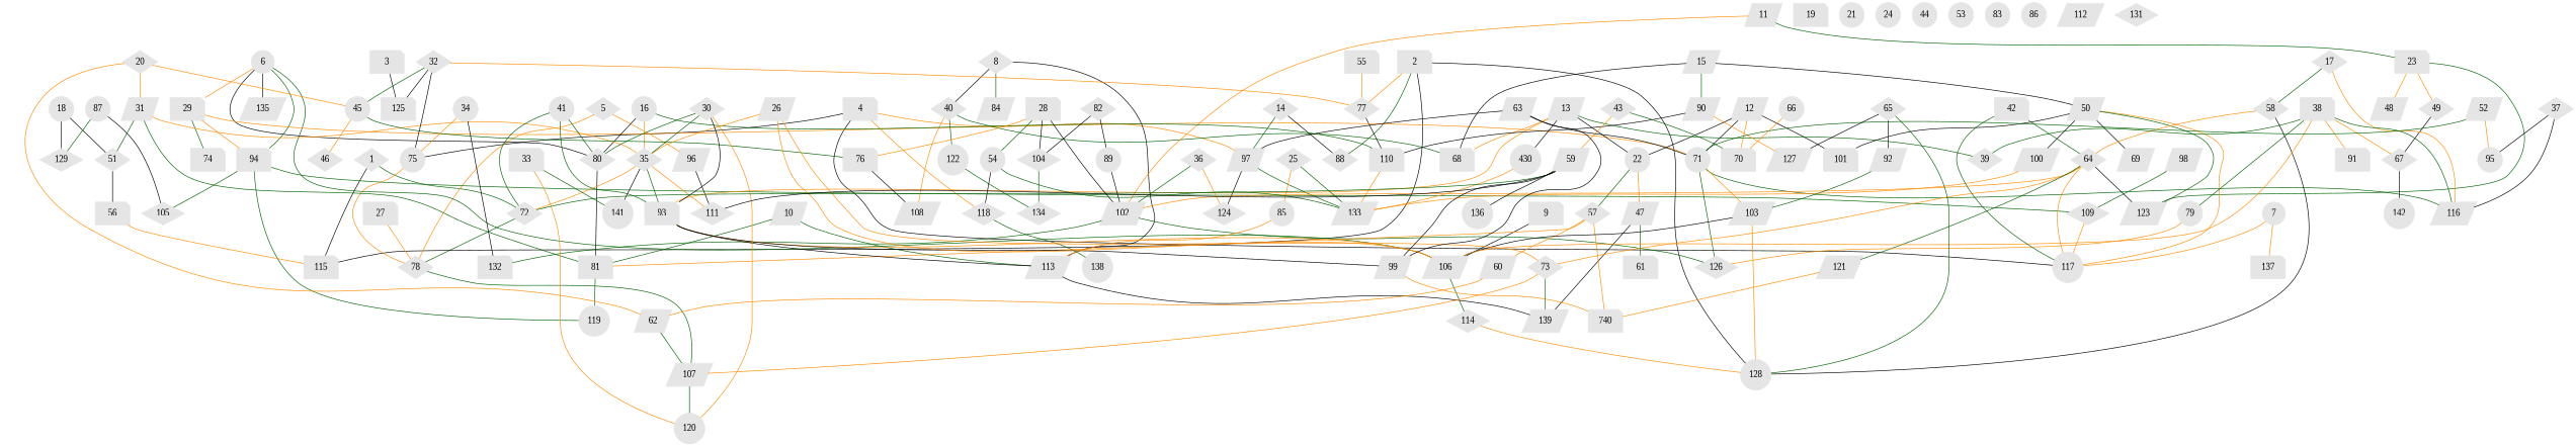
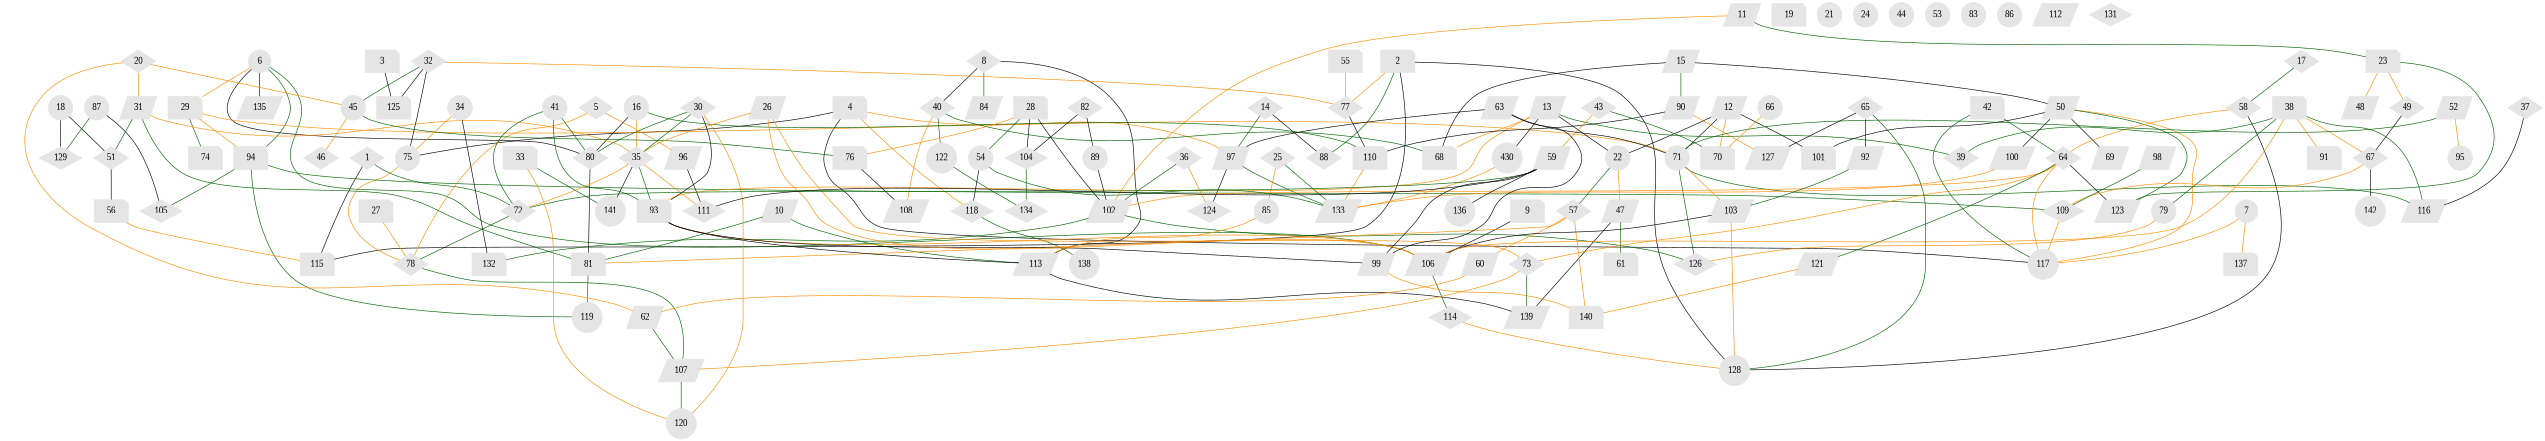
  graph {
    fontname="Liberation Serif"
    node [color=gray90 fontname="Liberation Serif" shape=diamond style=filled]
    edge [color=darkorange fontname="Liberation Serif"]
    1
    72
    115 [shape=note]
    78
    2 [shape=note]
    77
    88
    128 [shape=circle]
    110 [shape=note]
    3 [shape=note]
    125 [shape=note]
    4 [shape=note]
    75 [shape=circle]
    97 [shape=parallelogram]
    117 [shape=circle]
    118
    133 [shape=parallelogram]
    124
    138 [shape=circle]
    5
    96 [shape=parallelogram]
    107 [shape=parallelogram]
    111
    6 [shape=circle]
    29 [shape=note]
    80
    94 [shape=note]
    106 [shape=parallelogram]
    135 [shape=parallelogram]
    71 [shape=circle]
    74 [shape=note]
    81 [shape=note]
    109
    119 [shape=circle]
    105
    114
    7 [shape=circle]
    137 [shape=note]
    8
    40
    84 [shape=parallelogram]
    113 [shape=parallelogram]
    68 [shape=note]
    108 [shape=parallelogram]
    122 [shape=circle]
    139 [shape=parallelogram]
    9 [shape=note]
    10 [shape=parallelogram]
    11 [shape=parallelogram]
    23 [shape=note]
    102 [shape=parallelogram]
    48 [shape=parallelogram]
    49
    123 [shape=parallelogram]
    132 [shape=note]
    126
    12 [shape=parallelogram]
    22 [shape=circle]
    70 [shape=note]
    101 [shape=note]
    47 [shape=parallelogram]
    57
    116 [shape=parallelogram]
    103 [shape=parallelogram]
    13 [shape=parallelogram]
    39
    93 [shape=note]
    n68 [label=430 shape=circle]
    99 [shape=parallelogram]
    14
    15 [shape=parallelogram]
    50 [shape=parallelogram]
    90 [shape=parallelogram]
    69 [shape=parallelogram]
    100 [shape=parallelogram]
    127 [shape=parallelogram]
    16 [shape=circle]
    35
    141 [shape=circle]
    17
    58
    64
    18 [shape=circle]
    51
    129
    56 [shape=note]
    19 [shape=note]
    31 [shape=parallelogram]
    20
    45 [shape=circle]
    62 [shape=parallelogram]
    76 [shape=note]
    46
    21 [shape=circle]
    61 [shape=note]
    60 [shape=parallelogram]
-   140 [shape=note label=740]
+   140 [shape=note]
    67
    24 [shape=circle]
    85 [shape=circle]
    25
    26 [shape=parallelogram]
    73
    27 [shape=note]
    28 [shape=note]
    54 [shape=circle]
    104
    134
    30
    120 [shape=circle]
    32
    33 [shape=note]
    34 [shape=circle]
    36
    37
    95 [shape=circle]
    38 [shape=note]
    79 [shape=circle]
    91 [shape=note]
    142 [shape=circle]
    41 [shape=circle]
    42 [shape=note]
    121 [shape=parallelogram]
    43
    59 [shape=parallelogram]
    136 [shape=circle]
    44 [shape=circle]
    52 [shape=parallelogram]
    53 [shape=circle]
    55 [shape=note]
    63 [shape=parallelogram]
    65
    92 [shape=parallelogram]
    66 [shape=circle]
    82
    89 [shape=circle]
    83 [shape=circle]
    86 [shape=circle]
    87 [shape=circle]
    98 [shape=parallelogram]
    112 [shape=parallelogram]
    131
    1 -- 72 [color=darkgreen]
    1 -- 115 [color=black]
    72 -- 78 [color=darkgreen]
    78 -- 107 [color=darkgreen]
    2 -- 115 [color=black]
    2 -- 77
    2 -- 88 [color=darkgreen]
    2 -- 128 [color=black]
    77 -- 110 [color=black]
    110 -- 133
    3 -- 125 [color=black]
    4 -- 75 [color=black]
    4 -- 97
    4 -- 117 [color=black]
    4 -- 118
    75 -- 78
    97 -- 133 [color=darkgreen]
    97 -- 124 [color=black]
    118 -- 138 [color=darkgreen]
    5 -- 78
    5 -- 96
    96 -- 111 [color=black]
    107 -- 120 [color=darkgreen]
    6 -- 29
    6 -- 80 [color=black]
    6 -- 94 [color=darkgreen]
    6 -- 106 [color=darkgreen]
    6 -- 135 [color=black]
    29 -- 94
    29 -- 71
    29 -- 74 [color=darkgreen]
    80 -- 81 [color=black]
    94 -- 109 [color=darkgreen]
    94 -- 119 [color=darkgreen]
    94 -- 105 [color=darkgreen]
    106 -- 114 [color=darkgreen]
    71 -- 126 [color=darkgreen]
    71 -- 116 [color=darkgreen]
    71 -- 103
    81 -- 119 [color=darkgreen]
    109 -- 117
    114 -- 128
    7 -- 117
    7 -- 137
    8 -- 40 [color=black]
    8 -- 84 [color=darkgreen]
    8 -- 113 [color=black]
    40 -- 68 [color=darkgreen]
    40 -- 108
    40 -- 122 [color=darkgreen]
    113 -- 139 [color=black]
    122 -- 134 [color=darkgreen]
    9 -- 106 [color=black]
    10 -- 81 [color=darkgreen]
    10 -- 113 [color=darkgreen]
    11 -- 23 [color=darkgreen]
    11 -- 102
    23 -- 48
    23 -- 49
    23 -- 123 [color=darkgreen]
    102 -- 132 [color=darkgreen]
    102 -- 126 [color=darkgreen]
    49 -- 67 [color=black]
    12 -- 71 [color=black]
    12 -- 22 [color=black]
    12 -- 70
    12 -- 101 [color=black]
    22 -- 47
    22 -- 57 [color=darkgreen]
    47 -- 139 [color=black]
    47 -- 61 [color=darkgreen]
    57 -- 81
    57 -- 60
    57 -- 140
    103 -- 128
    103 -- 106 [color=black]
    13 -- 68
    13 -- 22 [color=black]
    13 -- 39 [color=darkgreen]
    13 -- 93
    13 -- n68 [color=black]
    93 -- 106
    93 -- 113 [color=black]
    93 -- 99 [color=black]
    n68 -- 133
    99 -- 140
    14 -- 88 [color=black]
    14 -- 97 [color=darkgreen]
    15 -- 68 [color=black]
    15 -- 50 [color=black]
    15 -- 90 [color=darkgreen]
    50 -- 117
    50 -- 123 [color=darkgreen]
    50 -- 101 [color=black]
    50 -- 69 [color=black]
    50 -- 100 [color=black]
    90 -- 110 [color=black]
    90 -- 127
    100 -- 133
    16 -- 110 [color=darkgreen]
    16 -- 80 [color=black]
    16 -- 35
    35 -- 72
    35 -- 111
    35 -- 93 [color=darkgreen]
    35 -- 141 [color=black]
-   17 -- 116
    17 -- 58 [color=darkgreen]
    58 -- 128 [color=black]
    58 -- 64
    64 -- 117
    64 -- 102
    64 -- 123 [color=black]
    64 -- 73
    64 -- 121 [color=darkgreen]
    18 -- 51 [color=black]
    18 -- 129 [color=black]
    51 -- 56 [color=black]
    56 -- 115
    31 -- 81 [color=darkgreen]
    31 -- 35
    31 -- 51 [color=darkgreen]
    20 -- 31
    20 -- 45
    20 -- 62
    45 -- 76 [color=darkgreen]
    45 -- 46
    62 -- 107 [color=darkgreen]
    76 -- 108 [color=black]
    60 -- 62
+   67 -- 109
    67 -- 142 [color=black]
    85 -- 113
    25 -- 133 [color=darkgreen]
    25 -- 85
    26 -- 106
    26 -- 35
    26 -- 73
    73 -- 107
    73 -- 139 [color=darkgreen]
    27 -- 78
    28 -- 102 [color=black]
    28 -- 76
    28 -- 54 [color=darkgreen]
    28 -- 104 [color=black]
    54 -- 118 [color=black]
    54 -- 133 [color=darkgreen]
    104 -- 134 [color=darkgreen]
    30 -- 80 [color=darkgreen]
    30 -- 93 [color=black]
    30 -- 35 [color=darkgreen]
    30 -- 120
    32 -- 77
    32 -- 125 [color=black]
    32 -- 75 [color=black]
    32 -- 45 [color=darkgreen]
    33 -- 141 [color=darkgreen]
    33 -- 120
    34 -- 75
    34 -- 132 [color=black]
    36 -- 124
    36 -- 102 [color=darkgreen]
    37 -- 116 [color=black]
-   37 -- 95 [color=black]
    38 -- 106
    38 -- 116 [color=darkgreen]
    38 -- 39 [color=darkgreen]
    38 -- 67
    38 -- 79 [color=darkgreen]
    38 -- 91
    79 -- 126
    41 -- 72 [color=darkgreen]
    41 -- 80 [color=darkgreen]
    41 -- 93 [color=darkgreen]
    42 -- 117 [color=darkgreen]
    42 -- 64 [color=darkgreen]
    121 -- 140
    43 -- 70 [color=darkgreen]
    43 -- 59
    59 -- 72 [color=darkgreen]
    59 -- 111 [color=black]
    59 -- 99 [color=black]
    59 -- 136 [color=black]
    52 -- 71 [color=darkgreen]
    52 -- 95
    55 -- 77
    63 -- 97 [color=black]
    63 -- 71 [color=black]
    63 -- 99 [color=black]
    65 -- 128 [color=darkgreen]
    65 -- 127 [color=black]
    65 -- 92 [color=black]
    92 -- 103 [color=darkgreen]
    66 -- 70
    82 -- 104 [color=black]
    82 -- 89 [color=black]
    89 -- 102 [color=black]
    87 -- 105 [color=black]
    87 -- 129 [color=darkgreen]
    98 -- 109 [color=darkgreen]
  }
